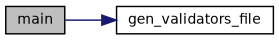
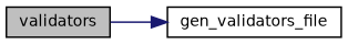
  digraph {
    rankdir=LR
    node [color=black fontname=Helvetica fontsize=10 shape=record style=filled]
-   n1 [fillcolor=grey75 fontcolor=black height=0.2 label=main width=0.4]
+   n1 [fillcolor=grey75 fontcolor=black height=0.2 label=validators width=0.4]
    n2 [fillcolor=white height=0.2 label=gen_validators_file width=0.4]
    n1 -> n2 [color=midnightblue fontname=Helvetica fontsize=10 labelfontname=Helvetica labelfontsize=10 style=solid]
  }
